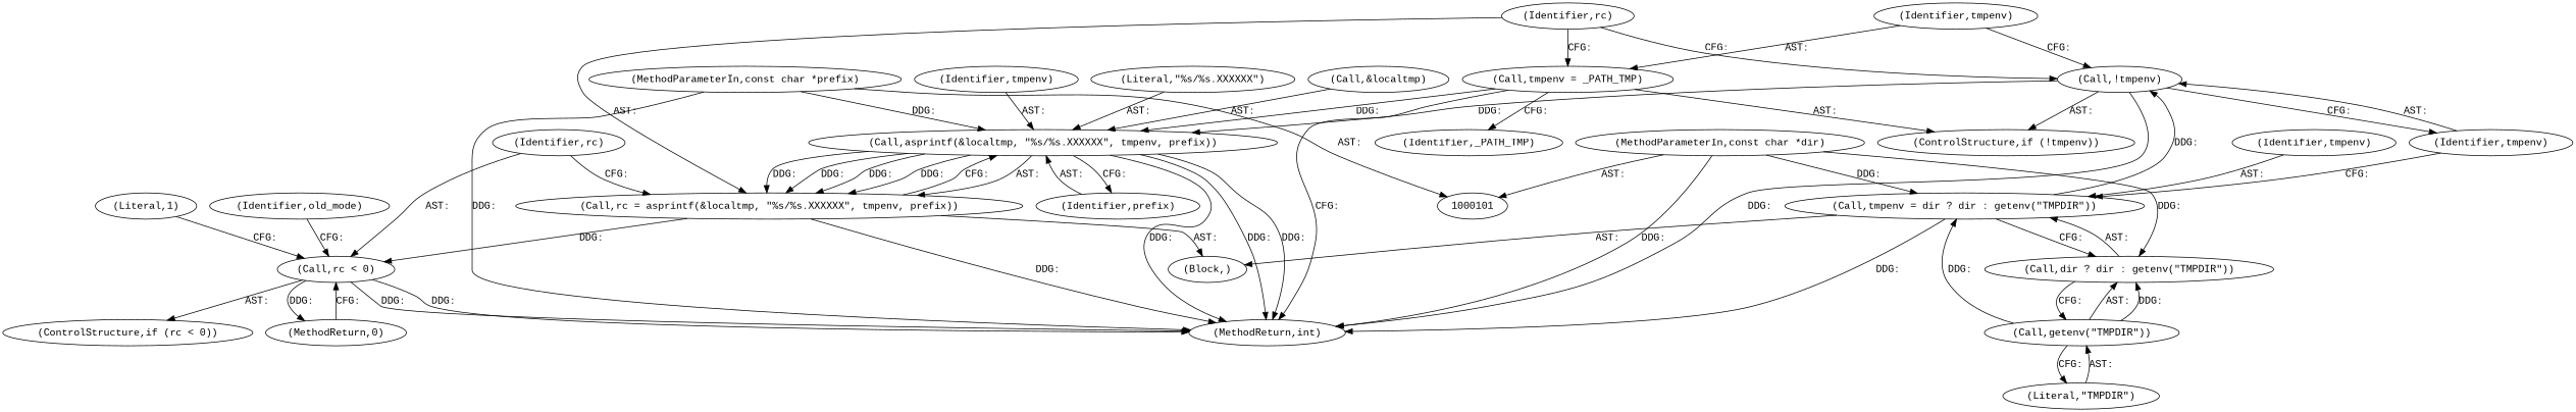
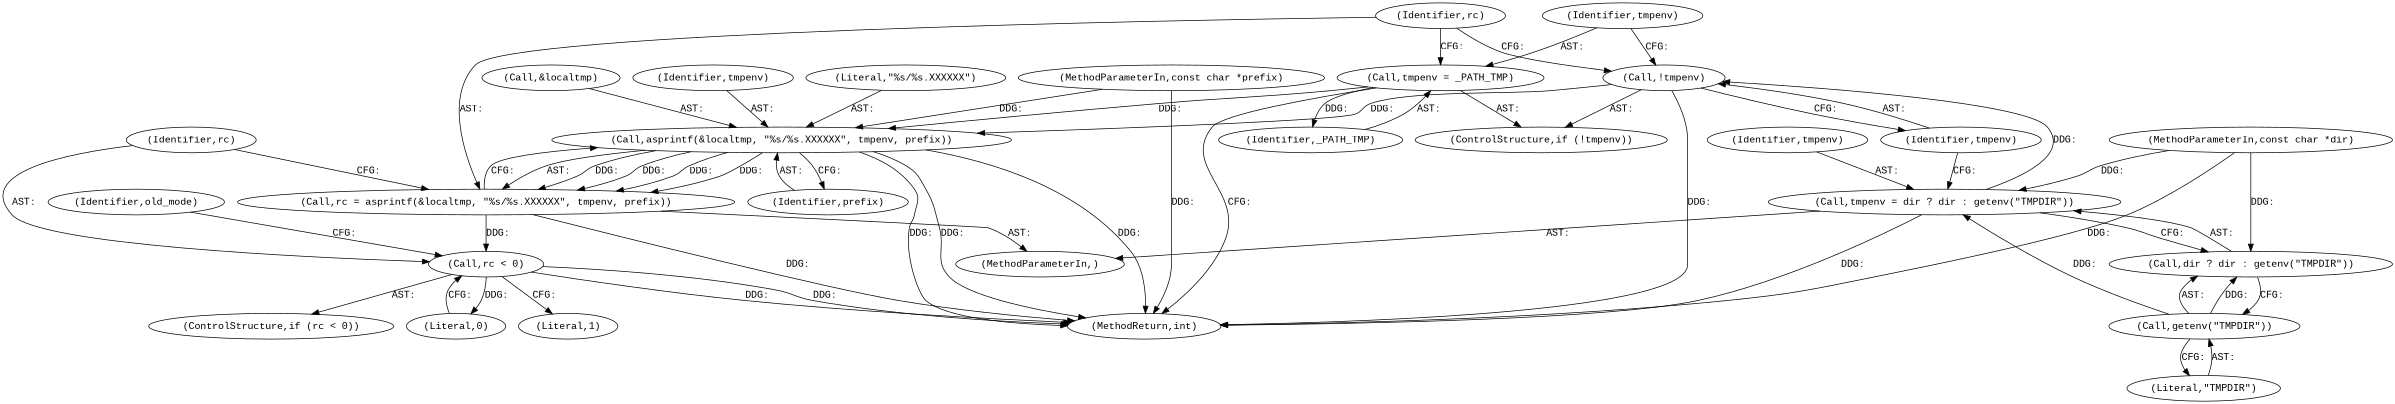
  digraph {
    fontname="Liberation Mono"
    node [fontname="Liberation Mono"]
    edge [fontname="Liberation Mono"]
    n1 [label="(Call,asprintf(&localtmp, \"%s/%s.XXXXXX\", tmpenv, prefix))"]
    n2 [label="(Call,rc = asprintf(&localtmp, \"%s/%s.XXXXXX\", tmpenv, prefix))"]
    n3 [label="(Identifier,prefix)"]
    n4 [label="(MethodReturn,int)"]
-   n5 [label="(Block,)"]
+   n5 [label="(MethodParameterIn,)"]
    n6 [label="(Call,rc < 0)"]
    n7 [label="(Call,!tmpenv)"]
    n8 [label="(Identifier,tmpenv)"]
    n9 [label="(ControlStructure,if (!tmpenv))"]
    n10 [label="(Call,tmpenv = dir ? dir : getenv(\"TMPDIR\"))"]
    n11 [label="(Call,dir ? dir : getenv(\"TMPDIR\"))"]
    n12 [label="(Call,getenv(\"TMPDIR\"))"]
    n13 [label="(MethodParameterIn,const char *dir)"]
-   1000101
    n15 [label="(Literal,\"TMPDIR\")"]
    n16 [label="(Call,tmpenv = _PATH_TMP)"]
    n17 [label="(Identifier,_PATH_TMP)"]
    n18 [label="(MethodParameterIn,const char *prefix)"]
    n19 [label="(ControlStructure,if (rc < 0))"]
-   n20 [label="(MethodReturn,0)"]
+   n20 [label="(Literal,0)"]
    n21 [label="(Literal,\"%s/%s.XXXXXX\")"]
    n22 [label="(Identifier,tmpenv)"]
    n23 [label="(Call,&localtmp)"]
    n24 [label="(Identifier,tmpenv)"]
    n25 [label="(Identifier,rc)"]
    n26 [label="(Literal,1)"]
    n27 [label="(Identifier,rc)"]
    n28 [label="(Identifier,old_mode)"]
    n29 [label="(Identifier,tmpenv)"]
    n1 -> n2 [label="AST: "]
    n1 -> n2 [label="DDG: "]
    n1 -> n2 [label="DDG: "]
    n1 -> n2 [label="DDG: "]
    n1 -> n2 [label="DDG: "]
    n1 -> n3 [label="CFG: "]
    n1 -> n4 [label="DDG: "]
    n1 -> n4 [label="DDG: "]
    n1 -> n4 [label="DDG: "]
    n2 -> n1 [label="CFG: "]
    n2 -> n4 [label="DDG: "]
    n2 -> n5 [label="AST: "]
    n2 -> n6 [label="DDG: "]
    n3 -> n1 [label="AST: "]
    n6 -> n4 [label="DDG: "]
    n6 -> n4 [label="DDG: "]
    n6 -> n19 [label="AST: "]
    n6 -> n20 [label="DDG: "]
    n7 -> n1 [label="DDG: "]
    n7 -> n4 [label="DDG: "]
    n7 -> n8 [label="CFG: "]
    n7 -> n9 [label="AST: "]
    n8 -> n7 [label="AST: "]
    n8 -> n10 [label="CFG: "]
    n10 -> n4 [label="DDG: "]
    n10 -> n5 [label="AST: "]
    n10 -> n7 [label="DDG: "]
    n10 -> n11 [label="CFG: "]
    n11 -> n10 [label="AST: "]
    n11 -> n12 [label="CFG: "]
    n12 -> n10 [label="DDG: "]
    n12 -> n11 [label="AST: "]
    n12 -> n11 [label="DDG: "]
    n12 -> n15 [label="CFG: "]
    n13 -> n4 [label="DDG: "]
    n13 -> n10 [label="DDG: "]
    n13 -> n11 [label="DDG: "]
-   n13 -> 1000101 [label="AST: "]
    n15 -> n12 [label="AST: "]
    n16 -> n1 [label="DDG: "]
    n16 -> n4 [label="CFG: "]
    n16 -> n9 [label="AST: "]
-   n16 -> n17 [label="CFG: "]
+   n16 -> n17 [label="DDG: "]
+   n17 -> n16 [label="AST: "]
    n18 -> n1 [label="DDG: "]
    n18 -> n4 [label="DDG: "]
-   n18 -> 1000101 [label="AST: "]
    n20 -> n6 [label="CFG: "]
    n21 -> n1 [label="AST: "]
    n22 -> n7 [label="CFG: "]
    n22 -> n16 [label="AST: "]
    n23 -> n1 [label="AST: "]
    n24 -> n10 [label="AST: "]
    n25 -> n2 [label="AST: "]
    n25 -> n7 [label="CFG: "]
    n25 -> n16 [label="CFG: "]
-   n26 -> n6 [label="CFG: "]
+   n6 -> n26 [label="CFG: "]
    n27 -> n2 [label="CFG: "]
    n27 -> n6 [label="AST: "]
    n28 -> n6 [label="CFG: "]
    n29 -> n1 [label="AST: "]
  }
